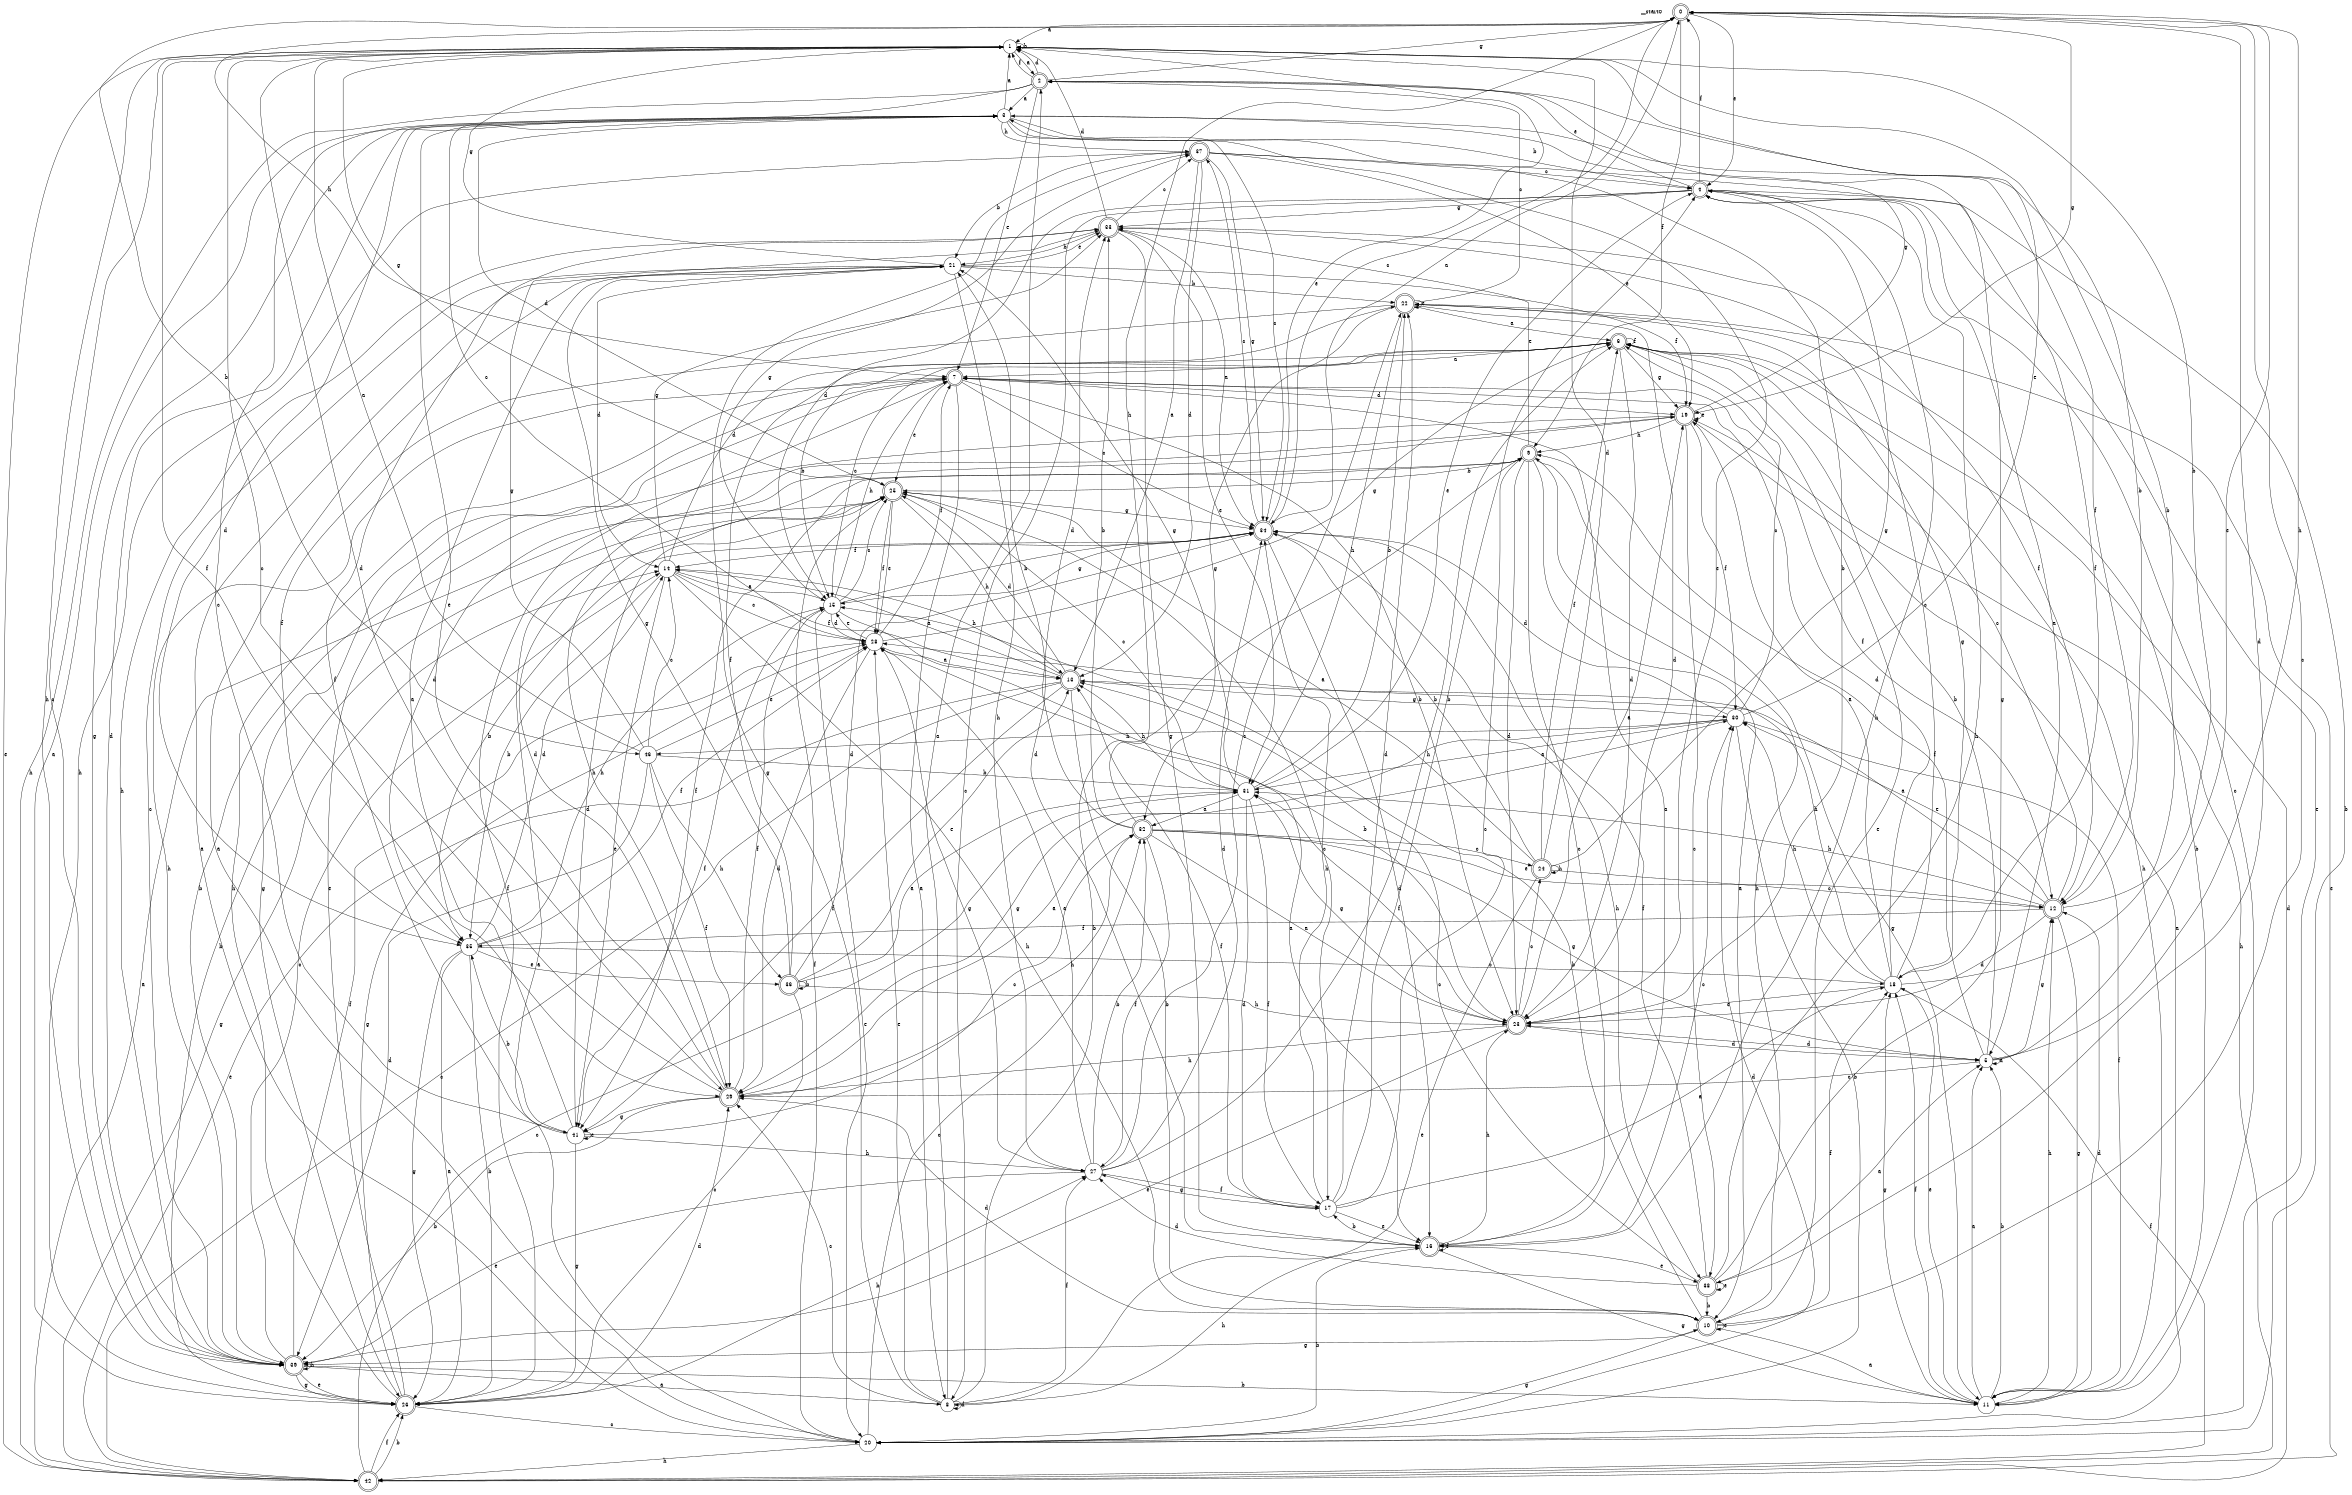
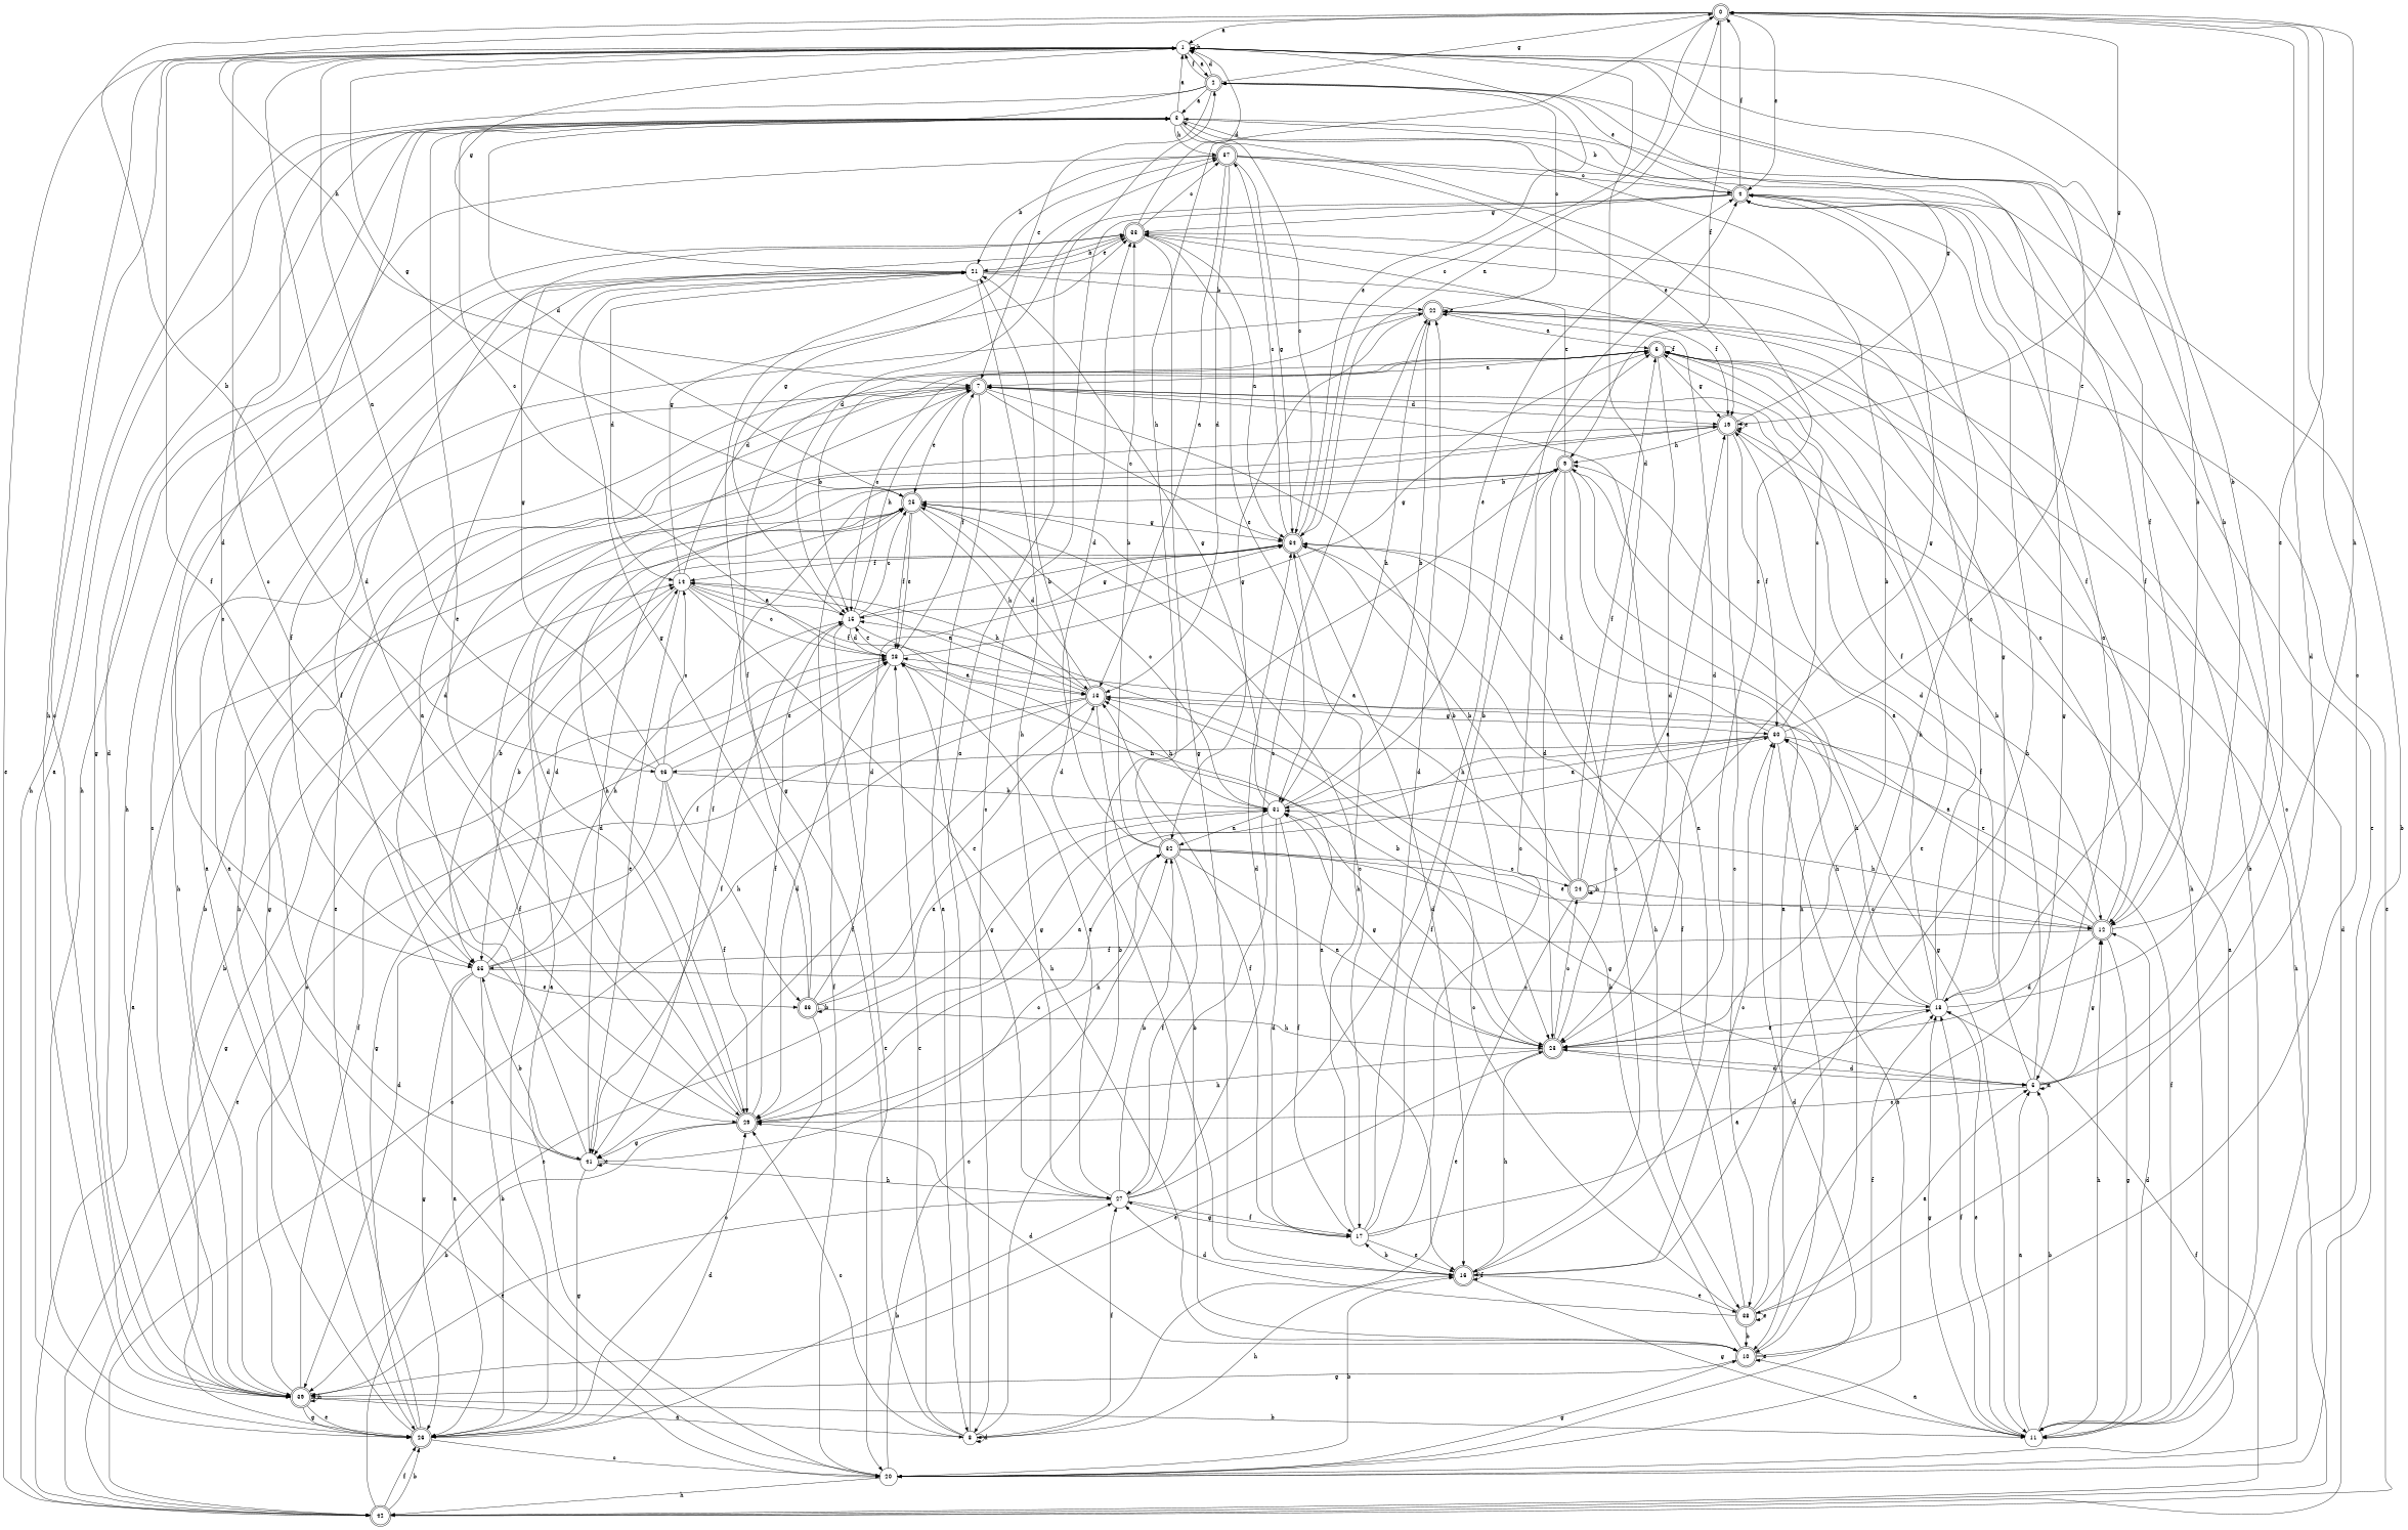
  digraph {
    rankdir=TB
    node [shape=doublecircle color=black fillcolor=white style="rounded,filled"]
-   __start0 [shape=none color="" fillcolor="" style=""]
    n2 [label=0]
    n3 [label=1 shape=circle style=filled]
    n4 [label=4]
    n5 [label=7]
    n6 [label=9]
    n7 [label=19]
    n8 [label=34]
    n9 [label=38]
    n10 [label=46 shape=circle style=filled]
    n11 [label=2]
    n12 [label=25]
    n13 [label=29]
    n14 [label=39]
    n15 [label=42]
    n16 [label=5 shape=circle style=filled]
    n17 [label=8 shape=circle style=filled]
    n18 [label=15 shape=circle style=filled]
    n19 [label=16]
    n20 [label=20 shape=circle style=filled]
    n21 [label=33]
    n22 [label=12]
    n23 [label=23]
    n24 [label=26]
    n25 [label=41 shape=circle style=filled]
    n26 [label=10]
    n27 [label=11 shape=circle style=filled]
    n28 [label=35 shape=circle style=filled]
    n29 [label=30 shape=circle style=filled]
    n30 [label=37]
    n31 [label=14 shape=circle style=filled]
    n32 [label=3 shape=circle style=filled]
    n33 [label=27 shape=circle style=filled]
    n34 [label=13]
    n35 [label=28 shape=circle style=filled]
    n36 [label=31 shape=circle style=filled]
    n37 [label=36]
    n38 [label=17 shape=circle style=filled]
    n39 [label=32]
    n40 [label=6]
    n41 [label=22]
    n42 [label=21 shape=circle style=filled]
    n43 [label=24]
    n44 [label=18 shape=circle style=filled]
    n2 -> n3 [label=a]
    n2 -> n4 [label=e]
    n2 -> n5 [label=h]
    n2 -> n6 [label=f]
    n2 -> n7 [label=g]
    n2 -> n8 [label=c]
    n2 -> n9 [label=d]
    n2 -> n10 [label=b]
    n3 -> n3 [label=b]
    n3 -> n11 [label=a]
    n3 -> n12 [label=g]
    n3 -> n13 [label=d]
    n3 -> n13 [label=f]
    n3 -> n14 [label=c]
    n3 -> n14 [label=h]
    n3 -> n15 [label=e]
    n4 -> n2 [label=f]
    n4 -> n11 [label=e]
    n4 -> n16 [label=a]
    n4 -> n17 [label=c]
    n4 -> n18 [label=d]
    n4 -> n19 [label=h]
    n4 -> n20 [label=b]
    n4 -> n21 [label=g]
    n5 -> n7 [label=d]
    n5 -> n8 [label=c]
    n5 -> n12 [label=e]
    n5 -> n14 [label=h]
    n5 -> n17 [label=a]
    n5 -> n22 [label=f]
    n5 -> n23 [label=b]
    n5 -> n24 [label=g]
    n6 -> n12 [label=b]
    n6 -> n13 [label=h]
    n6 -> n19 [label=c]
    n6 -> n21 [label=e]
    n6 -> n23 [label=d]
    n6 -> n25 [label=f]
    n6 -> n26 [label=a]
    n6 -> n27 [label=g]
    n7 -> n6 [label=h]
    n7 -> n7 [label=e]
    n7 -> n9 [label=c]
    n7 -> n11 [label=g]
    n7 -> n14 [label=b]
    n7 -> n20 [label=a]
    n7 -> n28 [label=d]
    n7 -> n29 [label=f]
    n8 -> n2 [label=a]
    n8 -> n3 [label=e]
    n8 -> n9 [label=h]
    n8 -> n18 [label=g]
    n8 -> n19 [label=d]
    n8 -> n28 [label=b]
    n8 -> n30 [label=c]
    n8 -> n31 [label=f]
    n9 -> n4 [label=h]
    n9 -> n8 [label=f]
    n9 -> n9 [label=e]
    n9 -> n16 [label=a]
    n9 -> n26 [label=b]
    n9 -> n32 [label=g]
    n9 -> n33 [label=d]
    n9 -> n34 [label=c]
    n10 -> n3 [label=a]
    n10 -> n13 [label=f]
    n10 -> n14 [label=d]
    n10 -> n21 [label=g]
    n10 -> n31 [label=c]
    n10 -> n35 [label=e]
    n10 -> n36 [label=b]
    n10 -> n37 [label=h]
    n11 -> n2 [label=g]
    n11 -> n3 [label=d]
    n11 -> n3 [label=f]
    n11 -> n5 [label=e]
    n11 -> n15 [label=h]
    n11 -> n22 [label=b]
    n11 -> n25 [label=c]
    n11 -> n32 [label=a]
    n12 -> n8 [label=g]
    n12 -> n20 [label=a]
    n12 -> n24 [label=b]
    n12 -> n32 [label=d]
    n12 -> n34 [label=h]
    n12 -> n35 [label=e]
    n12 -> n35 [label=f]
    n12 -> n38 [label=c]
    n13 -> n3 [label=c]
    n13 -> n7 [label=d]
    n13 -> n14 [label=b]
    n13 -> n18 [label=f]
    n13 -> n25 [label=g]
    n13 -> n29 [label=a]
    n13 -> n32 [label=e]
    n13 -> n39 [label=h]
    n14 -> n14 [label=h]
    n14 -> n17 [label=a]
    n14 -> n24 [label=e]
    n14 -> n24 [label=g]
    n14 -> n27 [label=b]
    n14 -> n31 [label=c]
    n14 -> n32 [label=d]
    n14 -> n35 [label=f]
    n15 -> n7 [label=h]
    n15 -> n12 [label=a]
    n15 -> n24 [label=b]
    n15 -> n24 [label=f]
    n15 -> n31 [label=g]
    n15 -> n36 [label=c]
    n15 -> n40 [label=d]
    n15 -> n41 [label=e]
    n16 -> n2 [label=e]
    n16 -> n2 [label=h]
    n16 -> n6 [label=f]
    n16 -> n13 [label=c]
    n16 -> n16 [label=a]
    n16 -> n22 [label=g]
    n16 -> n23 [label=d]
    n16 -> n40 [label=b]
    n17 -> n6 [label=b]
    n17 -> n11 [label=a]
    n17 -> n13 [label=c]
    n17 -> n17 [label=d]
    n17 -> n19 [label=h]
    n17 -> n30 [label=g]
    n17 -> n33 [label=f]
    n17 -> n35 [label=e]
    n18 -> n5 [label=h]
    n18 -> n8 [label=b]
    n18 -> n12 [label=c]
    n18 -> n19 [label=a]
    n18 -> n20 [label=e]
    n18 -> n25 [label=f]
    n18 -> n30 [label=g]
    n18 -> n35 [label=d]
    n19 -> n5 [label=a]
    n19 -> n9 [label=e]
    n19 -> n19 [label=f]
    n19 -> n23 [label=h]
    n19 -> n27 [label=g]
    n19 -> n29 [label=c]
    n19 -> n38 [label=b]
    n19 -> n42 [label=d]
    n20 -> n4 [label=e]
    n20 -> n12 [label=f]
    n20 -> n15 [label=h]
    n20 -> n19 [label=b]
    n20 -> n26 [label=g]
    n20 -> n29 [label=d]
    n20 -> n39 [label=c]
    n20 -> n42 [label=a]
    n21 -> n3 [label=d]
    n21 -> n8 [label=a]
    n21 -> n14 [label=h]
    n21 -> n19 [label=g]
    n21 -> n22 [label=f]
    n21 -> n30 [label=c]
    n21 -> n36 [label=e]
    n21 -> n42 [label=b]
    n22 -> n3 [label=b]
    n22 -> n23 [label=d]
    n22 -> n27 [label=g]
    n22 -> n28 [label=f]
    n22 -> n29 [label=e]
    n22 -> n34 [label=a]
    n22 -> n36 [label=h]
    n22 -> n40 [label=c]
    n23 -> n7 [label=a]
    n23 -> n13 [label=h]
    n23 -> n14 [label=e]
    n23 -> n16 [label=d]
    n23 -> n32 [label=b]
    n23 -> n36 [label=f]
    n23 -> n36 [label=g]
    n23 -> n43 [label=c]
    n24 -> n5 [label=e]
    n24 -> n5 [label=f]
    n24 -> n5 [label=h]
    n24 -> n13 [label=d]
    n24 -> n20 [label=c]
    n24 -> n32 [label=a]
    n24 -> n33 [label=b]
    n24 -> n35 [label=g]
    n25 -> n12 [label=d]
    n25 -> n21 [label=f]
    n25 -> n24 [label=g]
    n25 -> n25 [label=e]
    n25 -> n28 [label=b]
    n25 -> n33 [label=h]
    n25 -> n39 [label=c]
    n25 -> n42 [label=a]
    n26 -> n2 [label=c]
    n26 -> n6 [label=h]
    n26 -> n13 [label=d]
    n26 -> n14 [label=g]
    n26 -> n18 [label=b]
    n26 -> n26 [label=e]
    n26 -> n27 [label=a]
    n26 -> n44 [label=f]
    n27 -> n4 [label=c]
    n27 -> n16 [label=a]
    n27 -> n16 [label=b]
    n27 -> n22 [label=d]
    n27 -> n22 [label=h]
    n27 -> n44 [label=e]
    n27 -> n44 [label=f]
    n27 -> n44 [label=g]
    n28 -> n18 [label=h]
    n28 -> n24 [label=a]
    n28 -> n24 [label=b]
    n28 -> n24 [label=g]
    n28 -> n31 [label=d]
    n28 -> n35 [label=f]
    n28 -> n37 [label=e]
    n28 -> n44 [label=c]
    n29 -> n3 [label=e]
    n29 -> n8 [label=d]
    n29 -> n10 [label=h]
    n29 -> n13 [label=g]
    n29 -> n20 [label=b]
    n29 -> n27 [label=f]
    n29 -> n36 [label=a]
    n29 -> n40 [label=c]
    n30 -> n4 [label=c]
    n30 -> n7 [label=e]
    n30 -> n8 [label=g]
    n30 -> n24 [label=h]
    n30 -> n34 [label=a]
    n30 -> n34 [label=d]
    n30 -> n42 [label=b]
    n30 -> n44 [label=f]
    n31 -> n18 [label=a]
    n31 -> n21 [label=g]
    n31 -> n25 [label=e]
    n31 -> n26 [label=h]
    n31 -> n28 [label=b]
    n31 -> n34 [label=f]
    n31 -> n35 [label=c]
    n31 -> n41 [label=d]
    n32 -> n3 [label=a]
    n32 -> n4 [label=b]
    n32 -> n8 [label=c]
    n32 -> n14 [label=g]
    n32 -> n22 [label=f]
    n32 -> n23 [label=e]
    n32 -> n28 [label=d]
    n32 -> n30 [label=h]
    n33 -> n8 [label=d]
    n33 -> n14 [label=e]
    n33 -> n35 [label=a]
    n33 -> n35 [label=g]
    n33 -> n38 [label=f]
    n33 -> n39 [label=b]
    n33 -> n40 [label=h]
    n33 -> n41 [label=c]
    n34 -> n12 [label=d]
    n34 -> n15 [label=c]
    n34 -> n15 [label=e]
    n34 -> n25 [label=f]
    n34 -> n26 [label=b]
    n34 -> n29 [label=g]
    n34 -> n31 [label=a]
    n34 -> n31 [label=h]
    n35 -> n5 [label=f]
    n35 -> n13 [label=d]
    n35 -> n18 [label=e]
    n35 -> n23 [label=b]
    n35 -> n32 [label=c]
    n35 -> n34 [label=a]
    n35 -> n40 [label=g]
    n36 -> n4 [label=e]
    n36 -> n12 [label=c]
    n36 -> n34 [label=h]
    n36 -> n38 [label=d]
    n36 -> n38 [label=f]
    n36 -> n39 [label=a]
    n36 -> n41 [label=b]
    n36 -> n42 [label=g]
    n37 -> n8 [label=d]
    n37 -> n23 [label=h]
    n37 -> n24 [label=c]
    n37 -> n34 [label=e]
    n37 -> n36 [label=a]
    n37 -> n37 [label=b]
    n37 -> n40 [label=f]
    n37 -> n42 [label=g]
    n38 -> n4 [label=b]
    n38 -> n6 [label=c]
    n38 -> n8 [label=h]
    n38 -> n19 [label=e]
    n38 -> n33 [label=g]
    n38 -> n34 [label=f]
    n38 -> n41 [label=d]
    n38 -> n44 [label=a]
    n39 -> n2 [label=h]
    n39 -> n16 [label=g]
    n39 -> n21 [label=b]
    n39 -> n21 [label=d]
    n39 -> n22 [label=e]
    n39 -> n23 [label=a]
    n39 -> n33 [label=f]
    n39 -> n43 [label=c]
    n40 -> n5 [label=a]
    n40 -> n7 [label=g]
    n40 -> n18 [label=b]
    n40 -> n18 [label=c]
    n40 -> n23 [label=d]
    n40 -> n26 [label=e]
    n40 -> n27 [label=h]
    n40 -> n40 [label=f]
    n41 -> n11 [label=c]
    n41 -> n23 [label=d]
    n41 -> n27 [label=b]
    n41 -> n28 [label=f]
    n41 -> n36 [label=h]
    n41 -> n39 [label=g]
    n41 -> n40 [label=a]
    n41 -> n41 [label=e]
    n42 -> n3 [label=g]
    n42 -> n7 [label=f]
    n42 -> n14 [label=c]
    n42 -> n20 [label=a]
    n42 -> n21 [label=e]
    n42 -> n31 [label=d]
    n42 -> n33 [label=h]
    n42 -> n41 [label=b]
    n43 -> n3 [label=d]
    n43 -> n4 [label=g]
    n43 -> n8 [label=b]
    n43 -> n12 [label=a]
    n43 -> n17 [label=e]
    n43 -> n22 [label=c]
    n43 -> n40 [label=f]
    n43 -> n43 [label=h]
    n44 -> n3 [label=b]
    n44 -> n5 [label=d]
    n44 -> n7 [label=a]
    n44 -> n15 [label=f]
    n44 -> n21 [label=c]
    n44 -> n23 [label=e]
    n44 -> n29 [label=h]
    n44 -> n35 [label=h]
    n44 -> n41 [label=g]
  }
